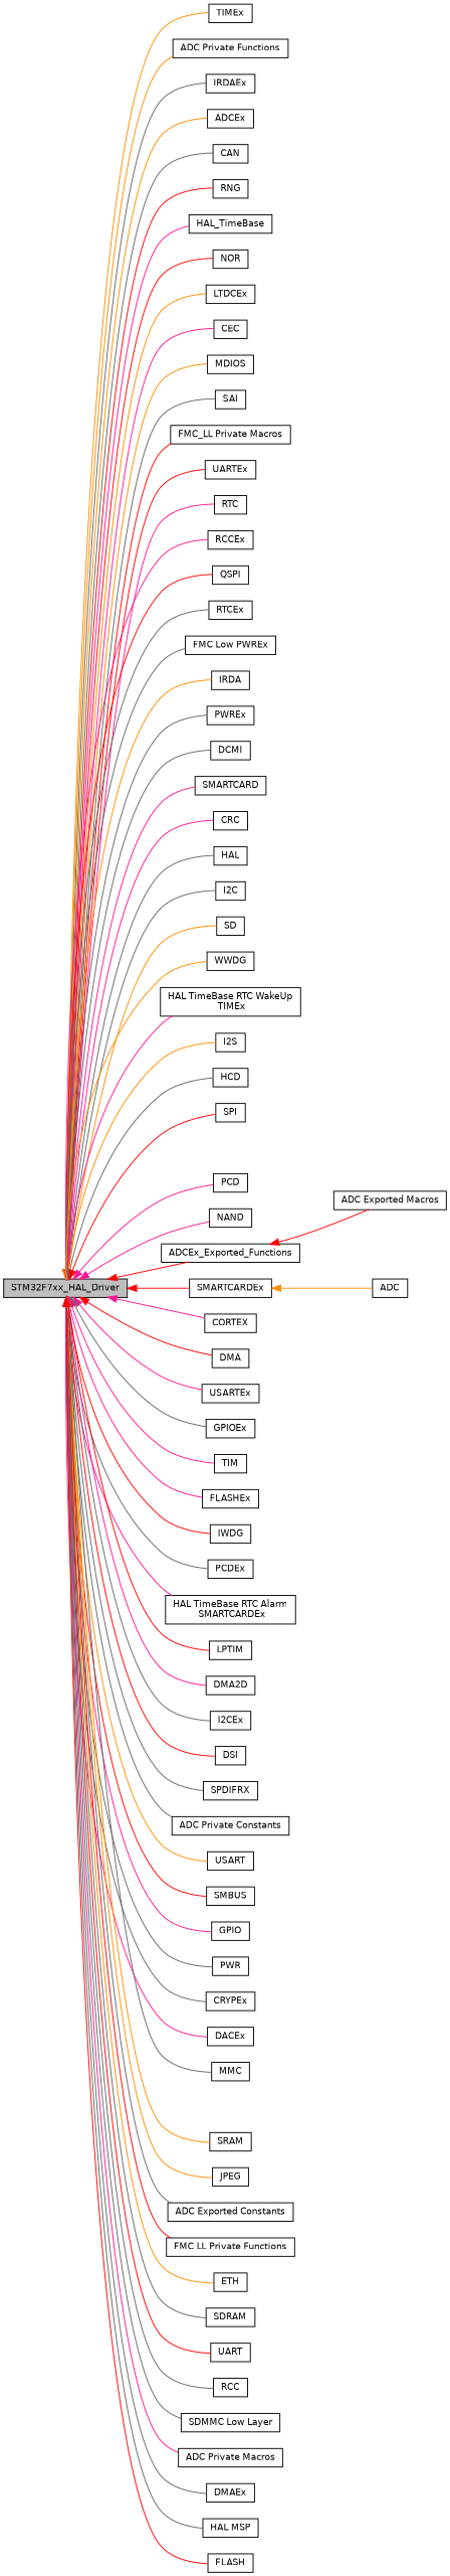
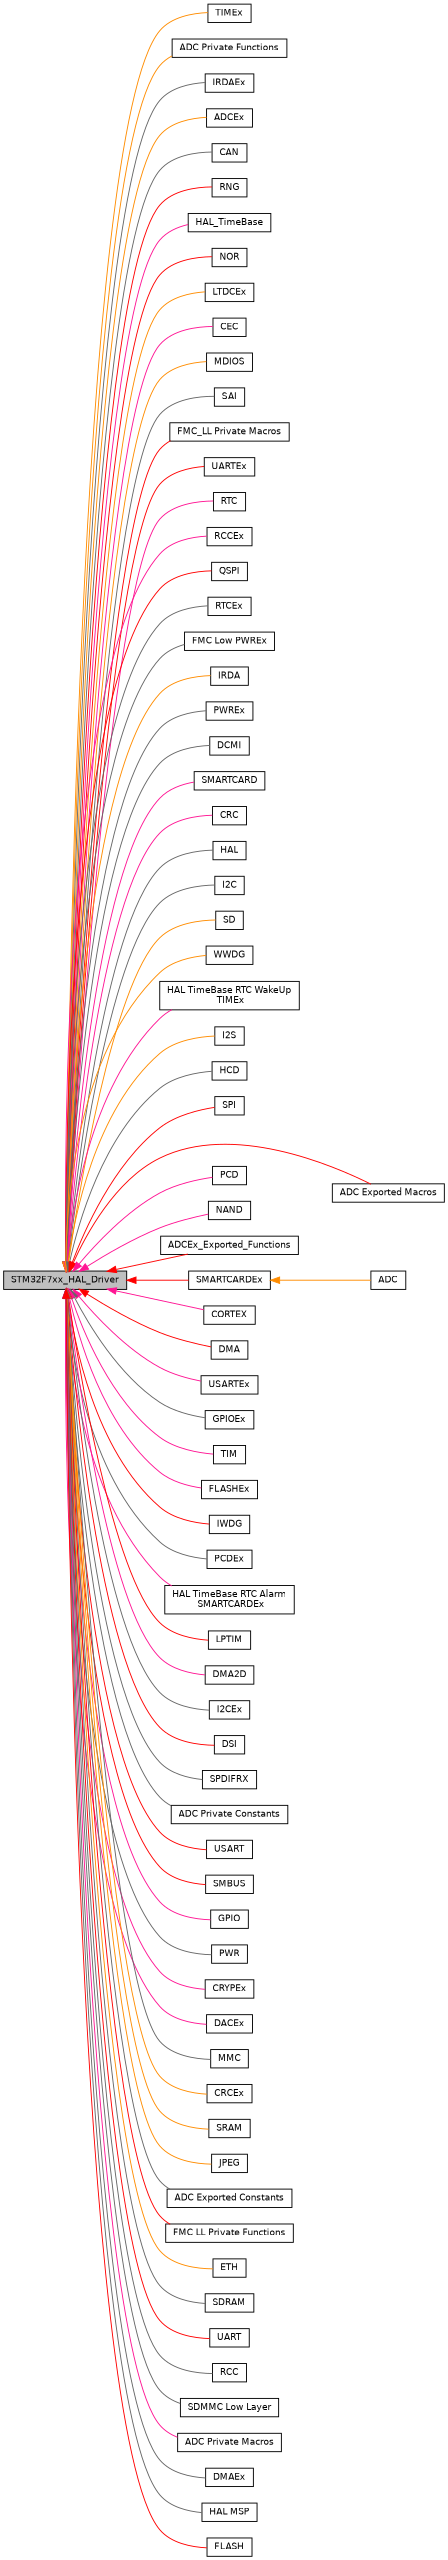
  digraph {
    rankdir=LR
    node [color=black fillcolor=white fontname=Helvetica fontsize=10 shape=record style=filled]
    edge [color=gray40 dir=back fontname=Helvetica fontsize=10 labelfontname=Helvetica labelfontsize=10 shape=plaintext style=solid]
    n1 [height=0.2 label=TIMEx width=0.4]
    n2 [height=0.2 label="ADC Private Functions" width=0.4]
    n3 [height=0.2 label=IRDAEx width=0.4]
    n4 [height=0.2 label=ADCEx width=0.4]
    n5 [height=0.2 label=CAN width=0.4]
    n6 [height=0.2 label=RNG width=0.4]
    n7 [height=0.2 label=HAL_TimeBase width=0.4]
    n8 [height=0.2 label=NOR width=0.4]
    n9 [height=0.2 label=LTDCEx width=0.4]
    n10 [height=0.2 label=CEC width=0.4]
    n11 [height=0.2 label=MDIOS width=0.4]
    n12 [height=0.2 label=SAI width=0.4]
    n13 [height=0.2 label="FMC_LL  Private Macros" width=0.4]
    n14 [height=0.2 label=UARTEx width=0.4]
    n15 [height=0.2 label=RTC width=0.4]
    n16 [height=0.2 label=RCCEx width=0.4]
    n17 [height=0.2 label=QSPI width=0.4]
    n18 [height=0.2 label=RTCEx width=0.4]
    n19 [height=0.2 label="FMC Low PWREx" width=0.4]
    n20 [height=0.2 label=IRDA width=0.4]
    n21 [height=0.2 label=PWREx width=0.4]
    n22 [height=0.2 label=DCMI width=0.4]
    n23 [height=0.2 label=SMARTCARD width=0.4]
    n24 [height=0.2 label=CRC width=0.4]
    n25 [height=0.2 label=HAL width=0.4]
    n26 [height=0.2 label=I2C width=0.4]
    n27 [height=0.2 label=SD width=0.4]
    n28 [height=0.2 label=WWDG width=0.4]
    n29 [height=0.2 label="HAL TimeBase RTC WakeUp\l TIMEx" width=0.4]
    n30 [height=0.2 label=I2S width=0.4]
    n31 [height=0.2 label=HCD width=0.4]
    n32 [height=0.2 label=SPI width=0.4]
    n33 [height=0.2 label="ADC Exported Macros" width=0.4]
    n34 [height=0.2 label=PCD width=0.4]
    n35 [height=0.2 label=NAND width=0.4]
    n36 [height=0.2 label=ADCEx_Exported_Functions width=0.4]
    n37 [fillcolor=grey75 fontcolor=black height=0.2 label=STM32F7xx_HAL_Driver width=0.4]
    n38 [height=0.2 label=SMARTCARDEx width=0.4]
    n39 [height=0.2 label=CORTEX width=0.4]
    n40 [height=0.2 label=DMA width=0.4]
    n41 [height=0.2 label=USARTEx width=0.4]
    n42 [height=0.2 label=GPIOEx width=0.4]
    n43 [height=0.2 label=TIM width=0.4]
    n44 [height=0.2 label=FLASHEx width=0.4]
    n45 [height=0.2 label=IWDG width=0.4]
    n46 [height=0.2 label=PCDEx width=0.4]
    n47 [height=0.2 label="HAL TimeBase RTC Alarm\l SMARTCARDEx" width=0.4]
    n48 [height=0.2 label=LPTIM width=0.4]
    n49 [height=0.2 label=DMA2D width=0.4]
    n50 [height=0.2 label=I2CEx width=0.4]
    n51 [height=0.2 label=DSI width=0.4]
    n52 [height=0.2 label=SPDIFRX width=0.4]
    n53 [height=0.2 label="ADC Private Constants" width=0.4]
    n54 [height=0.2 label=USART width=0.4]
    n55 [height=0.2 label=SMBUS width=0.4]
    n56 [height=0.2 label=GPIO width=0.4]
    n57 [height=0.2 label=PWR width=0.4]
    n58 [height=0.2 label=CRYPEx width=0.4]
    n59 [height=0.2 label=DACEx width=0.4]
    n60 [height=0.2 label=MMC width=0.4]
+   n61 [height=0.2 label=CRCEx width=0.4]
    n62 [height=0.2 label=SRAM width=0.4]
    n63 [height=0.2 label=JPEG width=0.4]
    n64 [height=0.2 label="ADC Exported Constants" width=0.4]
    n65 [height=0.2 label="FMC LL Private Functions" width=0.4]
    n66 [height=0.2 label=ETH width=0.4]
    n67 [height=0.2 label=SDRAM width=0.4]
    n68 [height=0.2 label=UART width=0.4]
    n69 [height=0.2 label=RCC width=0.4]
    n70 [height=0.2 label="SDMMC Low Layer" width=0.4]
    n71 [height=0.2 label="ADC Private Macros" width=0.4]
    n72 [height=0.2 label=DMAEx width=0.4]
    n73 [height=0.2 label="HAL MSP" width=0.4]
    n74 [height=0.2 label=FLASH width=0.4]
    n75 [height=0.2 label=ADC width=0.4]
    n37 -> n1 [color=darkorange]
    n37 -> n2 [color=darkorange]
    n37 -> n3
    n37 -> n4 [color=darkorange]
    n37 -> n5
    n37 -> n6 [color=red]
    n37 -> n7 [color=deeppink]
    n37 -> n8 [color=red]
    n37 -> n9 [color=darkorange]
    n37 -> n10 [color=deeppink]
    n37 -> n11 [color=darkorange]
    n37 -> n12
    n37 -> n13 [color=red]
    n37 -> n14 [color=red]
    n37 -> n15 [color=deeppink]
    n37 -> n16 [color=deeppink]
    n37 -> n17 [color=red]
    n37 -> n18
    n37 -> n19
    n37 -> n20 [color=darkorange]
    n37 -> n21
    n37 -> n22
    n37 -> n23 [color=deeppink]
    n37 -> n24 [color=deeppink]
    n37 -> n25
    n37 -> n26
    n37 -> n27 [color=darkorange]
    n37 -> n28 [color=darkorange]
    n37 -> n29 [color=deeppink]
    n37 -> n30 [color=darkorange]
    n37 -> n31
    n37 -> n32 [color=red]
-   n36 -> n33 [color=red]
+   n37 -> n33 [color=red]
    n37 -> n34 [color=deeppink]
    n37 -> n35 [color=deeppink]
    n37 -> n36 [color=red]
    n37 -> n38 [color=red]
    n37 -> n39 [color=deeppink]
    n37 -> n40 [color=red]
    n37 -> n41 [color=deeppink]
    n37 -> n42
    n37 -> n43 [color=deeppink]
    n37 -> n44 [color=deeppink]
    n37 -> n45 [color=red]
    n37 -> n46
    n37 -> n47 [color=deeppink]
    n37 -> n48 [color=red]
    n37 -> n49 [color=deeppink]
    n37 -> n50
    n37 -> n51 [color=red]
    n37 -> n52
    n37 -> n53
-   n37 -> n54 [color=darkorange]
+   n37 -> n54 [color=red]
    n37 -> n55 [color=red]
    n37 -> n56 [color=deeppink]
    n37 -> n57
-   n37 -> n58
+   n37 -> n58 [color=deeppink]
    n37 -> n59 [color=deeppink]
    n37 -> n60
+   n37 -> n61 [color=darkorange]
    n37 -> n62 [color=darkorange]
    n37 -> n63 [color=darkorange]
    n37 -> n64
    n37 -> n65 [color=red]
    n37 -> n66 [color=darkorange]
    n37 -> n67
    n37 -> n68 [color=red]
    n37 -> n69
    n37 -> n70
    n37 -> n71 [color=deeppink]
    n37 -> n72
    n37 -> n73
    n37 -> n74 [color=red]
    n38 -> n75 [color=darkorange]
  }
